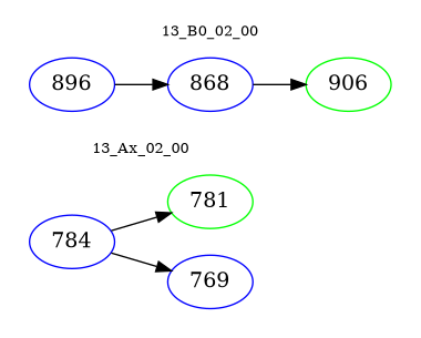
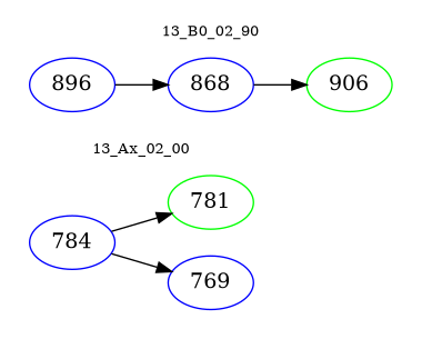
  digraph {
    rankdir=LR
    node [color=blue]
    edge [color=black]
    n1 [label=784]
    n2 [label=769]
    n3 [color=green label=781]
    n4 [label=896]
    n5 [label=868]
    n6 [color=green label=906]
    subgraph cluster_1 {
      color=white
      fontsize=10
      label="13_Ax_02_00"
      n1
      n2
      n3
    }
    subgraph cluster_2 {
      color=white
      fontsize=10
-     label="13_B0_02_00"
+     label="13_B0_02_90"
      n4
      n5
      n6
    }
    n1 -> n2
    n1 -> n3
    n4 -> n5
    n5 -> n6
  }
